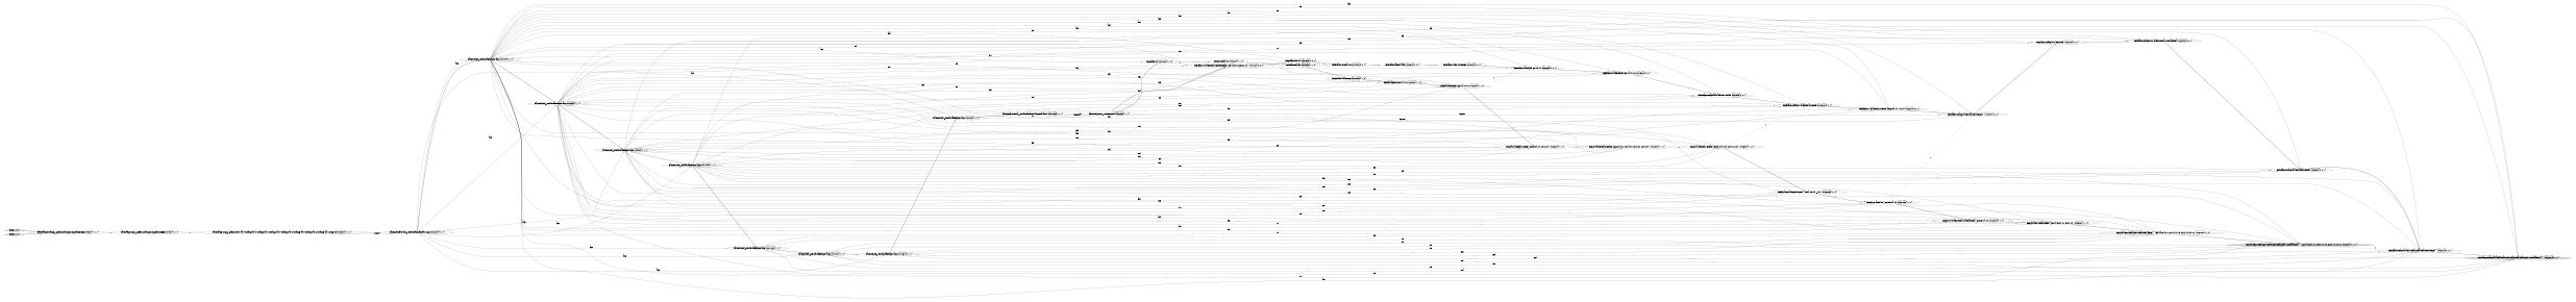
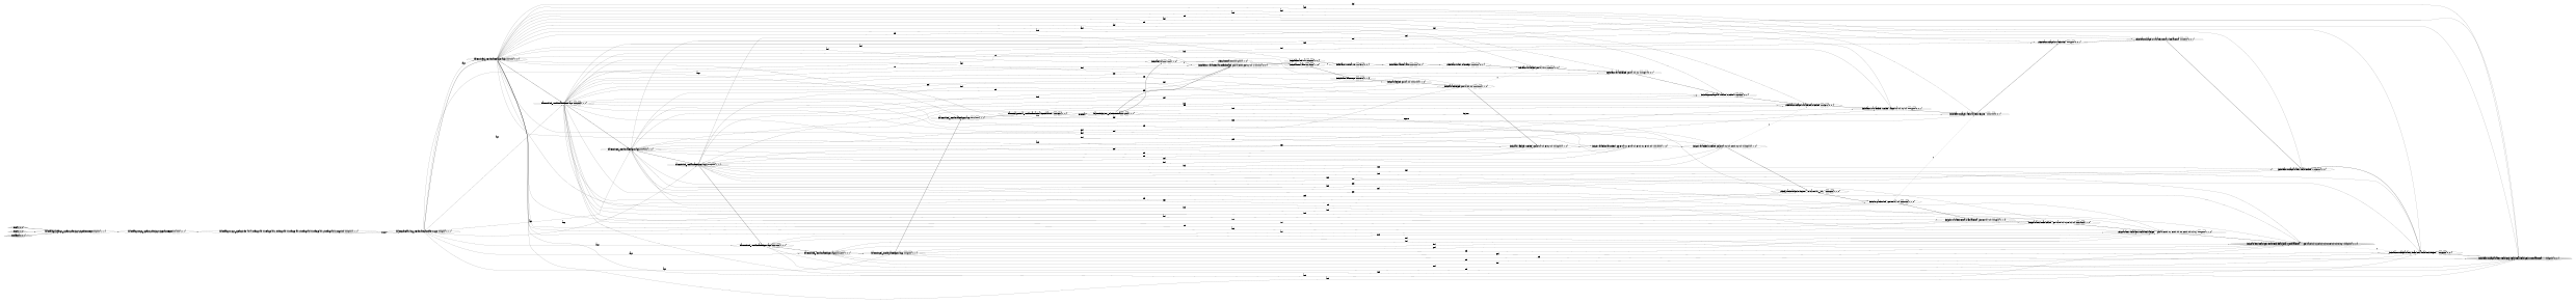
  digraph {
    rankdir=LR
    node [fillcolor=white shape=ellipse style=filled]
    edge [style=solid]
    n1 [label="checkPullFactorsUnchanged(and(or(aRef,bRef),or(cRef,dRef)))@@@24@@@['0', '0', '1']"]
    n2 [label="checkPullFactorsUnchanged(or(and(aRef,bRef),and(cRef,dRef)))@@@25@@@['0', '0', '1']"]
    n3 [label="final RelDataType rowType = typeFactory.builder().add(\"a\",booleanType).add(\"b\",booleanType).add(\"c\",booleanType).add(\"d\",booleanType).add(\"e\",booleanType).add(\"f\",booleanType).add(\"g\",booleanType).add(\"h\",intType).build()@@@5@@@['1', '1', '1']"]
    n4 [label="final RexDynamicParam range = rexBuilder.makeDynamicParam(rowType,0)@@@6@@@['1', '1', '1']"]
    n5 [fillcolor=lightgray label="checkCnf(and(aRef,or(bRef,and(cRef,or(dRef,and(eRef,or(fRef,and(gRef,or(trueLiteral,falseLiteral)))))))),\"AND(?0.a, OR(?0.b, ?0.c), OR(?0.b, ?0.d, ?0.e), OR(?0.b, ?0.d, ?0.f, ?0.g))\")@@@31@@@['1', '1', '0']"]
    n6 [label="checkPullFactorsUnchanged(and(aRef,or(bRef,and(cRef,or(dRef,and(eRef,or(fRef,gRef)))))))@@@31@@@['0', '0', '1']"]
    n7 [label="final RexNode gRef = rexBuilder.makeFieldAccess(range,6)@@@13@@@['1', '1', '1']"]
    n8 [label="final RexNode hRef = rexBuilder.makeFieldAccess(range,7)@@@14@@@['1', '1', '1']"]
    n9 [label="checkCnf(and(aRef,or(bRef,and(cRef,or(dRef,and(eRef,or(fRef,gRef)))))),\"AND(?0.a, OR(?0.b, ?0.c), OR(?0.b, ?0.d, ?0.e), OR(?0.b, ?0.d, ?0.f, ?0.g))\")@@@30@@@['1', '1', '0']"]
    n10 [fillcolor=lightgray label="checkPullFactorsUnchanged(and(aRef,or(bRef,and(cRef,or(dRef,and(eRef,or(fRef,and(gRef,or(trueLiteral,falseLiteral)))))))))@@@32@@@['0', '0', '1']"]
    n11 [fillcolor=lightgray label="testCnf['1', '0', '0']" shape=diamond]
    n12 [label="final RelDataType booleanType = typeFactory.createSqlType(SqlTypeName.BOOLEAN)@@@3@@@['1', '1', '1']"]
    n13 [label="final RexNode hEqSeven = eq(hRef,sevenLiteral)@@@16@@@['1', '1', '1']"]
    n14 [label="final RexLiteral sevenLiteral = rexBuilder.makeExactLiteral(BigDecimal.valueOf(7))@@@15@@@['1', '1', '1']"]
    n15 [label="checkCnf(aRef,\"?0.a\")@@@17@@@['1', '1', '0']"]
    n16 [label="checkPullFactorsUnchanged(or(aRef,not(and(bRef,not(hEqSeven)))))@@@27@@@['0', '0', '1']"]
    n17 [label="checkPullFactors(or(and(aRef,bRef),and(cRef,aRef,dRef,aRef)),\"AND(?0.a, OR(?0.b, AND(?0.c, ?0.d)))\")@@@17@@@['0', '0', '1']"]
    n18 [label="checkCnf(or(aRef,not(and(bRef,not(hEqSeven)))),\"OR(?0.a, NOT(?0.b), =(?0.h, 7))\")@@@26@@@['1', '1', '0']"]
    n19 [label="final RexNode dRef = rexBuilder.makeFieldAccess(range,3)@@@10@@@['1', '1', '1']"]
    n20 [label="final RexNode bRef = rexBuilder.makeFieldAccess(range,1)@@@8@@@['1', '1', '1']"]
    n21 [label="final RexNode cRef = rexBuilder.makeFieldAccess(range,2)@@@9@@@['1', '1', '1']"]
    n22 [label="final RexNode eRef = rexBuilder.makeFieldAccess(range,4)@@@11@@@['1', '1', '1']"]
    n23 [label="final RexNode aRef = rexBuilder.makeFieldAccess(range,0)@@@7@@@['1', '1', '1']"]
    n24 [label="final RexNode fRef = rexBuilder.makeFieldAccess(range,5)@@@12@@@['1', '1', '1']"]
    n25 [label="checkPullFactorsUnchanged(and(aRef,or(bRef,and(cRef,dRef))))@@@30@@@['0', '0', '1']"]
    n26 [label="checkCnf(or(and(aRef,bRef),or(cRef,dRef)),\"AND(OR(?0.a, ?0.c, ?0.d), OR(?0.b, ?0.c, ?0.d))\")@@@25@@@['1', '1', '0']"]
    n27 [label="checkCnf(or(and(aRef,bRef),and(cRef,dRef)),\"AND(OR(?0.a, ?0.c), OR(?0.a, ?0.d), OR(?0.b, ?0.c), OR(?0.b, ?0.d))\")@@@24@@@['1', '1', '0']"]
    n28 [label="checkCnf(and(aRef,or(bRef,and(cRef,dRef))),\"AND(?0.a, OR(?0.b, ?0.c), OR(?0.b, ?0.d))\")@@@29@@@['1', '1', '0']"]
    n29 [label="checkCnf(and(or(aRef,bRef),or(cRef,dRef)),\"AND(OR(?0.a, ?0.b), OR(?0.c, ?0.d))\")@@@23@@@['1', '1', '0']"]
    n30 [label="checkPullFactors(or(and(aRef,bRef),or(cRef,dRef)),\"OR(AND(?0.a, ?0.b), ?0.c, ?0.d)\")@@@26@@@['0', '0', '1']"]
    n31 [label="checkPullFactors(and(aRef,bRef,cRef),\"AND(?0.a, ?0.b, ?0.c)\")@@@23@@@['0', '0', '1']"]
    n32 [label="checkCnf(and(aRef,bRef),\"AND(?0.a, ?0.b)\")@@@21@@@['1', '1', '0']"]
    n33 [label="checkPullFactorsUnchanged(not(or(aRef,not(bRef))))@@@28@@@['0', '0', '1']"]
    n34 [label="checkPullFactorsUnchanged(not(or(and(aRef,trueLiteral),not(bRef),falseLiteral)))@@@29@@@['0', '0', '1']"]
    n35 [label="checkCnf(and(aRef,bRef,cRef),\"AND(?0.a, ?0.b, ?0.c)\")@@@22@@@['1', '1', '0']"]
    n36 [label="checkCnf(not(or(and(aRef,trueLiteral),not(bRef),falseLiteral)),\"AND(NOT(?0.a), ?0.b)\")@@@28@@@['1', '1', '0']"]
    n37 [label="checkCnf(not(or(aRef,not(bRef))),\"AND(NOT(?0.a), ?0.b)\")@@@27@@@['1', '1', '0']"]
    n38 [label="checkPullFactors(and(aRef,bRef),\"AND(?0.a, ?0.b)\")@@@22@@@['0', '0', '1']"]
    n39 [label="checkCnf(trueLiteral,\"true\")@@@18@@@['1', '1', '0']"]
    n40 [label="checkPullFactors(trueLiteral,\"true\")@@@19@@@['0', '0', '1']"]
    n41 [label="checkPullFactors(falseLiteral,\"false\")@@@20@@@['0', '0', '1']"]
    n42 [label="checkPullFactors(aRef,\"?0.a\")@@@18@@@['0', '0', '1']"]
    n43 [label="final RelDataType intType = typeFactory.createSqlType(SqlTypeName.INTEGER)@@@4@@@['1', '1', '1']"]
    n44 [fillcolor=lightgray label="testCnf['0', '1', '0']" shape=diamond]
+   n45 [fillcolor=lightgray label="testPullFactors['0', '0', '1']" shape=diamond]
    n46 [label="checkCnf(falseLiteral,\"false\")@@@19@@@['1', '1', '0']"]
    n47 [label="checkCnf(nullBool,\"null:BOOLEAN\")@@@20@@@['1', '1', '0']"]
    n48 [label="checkPullFactors(nullBool,\"null:BOOLEAN\")@@@21@@@['0', '0', '1']"]
    n1 -> n2 [style=bold]
    n2 -> n30 [style=bold]
    n3 -> n4 [style=bold]
    n3 -> n4 [label=rowType]
    n4 -> n7 [label=range]
    n4 -> n8 [label=range]
    n4 -> n19 [label=range]
    n4 -> n20 [label=range]
    n4 -> n21 [label=range]
    n4 -> n22 [label=range]
    n4 -> n23 [label=range]
    n4 -> n23 [style=bold]
    n4 -> n24 [label=range]
    n5 -> n6 [label=0 style=dashed]
    n6 -> n10 [style=bold]
    n7 -> n5 [label=gRef]
    n7 -> n6 [label=gRef]
    n7 -> n8 [style=bold]
    n7 -> n9 [label=gRef]
    n7 -> n10 [label=gRef]
    n8 -> n13 [label=hRef]
    n8 -> n14 [style=bold]
    n9 -> n5 [style=bold]
    n11 -> n12 [style=bold]
    n12 -> n43 [style=bold]
    n13 -> n15 [style=bold]
    n13 -> n16 [label=hEqSeven]
    n13 -> n17 [style=bold]
    n13 -> n18 [label=hEqSeven]
    n14 -> n13 [style=bold]
    n14 -> n13 [label=sevenLiteral]
    n15 -> n17 [label=0 style=dashed]
    n15 -> n39 [style=bold]
    n16 -> n33 [style=bold]
    n17 -> n42 [style=bold]
    n18 -> n37 [style=bold]
    n19 -> n1 [label=dRef]
    n19 -> n2 [label=dRef]
    n19 -> n5 [label=dRef]
    n19 -> n6 [label=dRef]
    n19 -> n9 [label=dRef]
    n19 -> n10 [label=dRef]
    n19 -> n17 [label=dRef]
    n19 -> n22 [style=bold]
    n19 -> n25 [label=dRef]
    n19 -> n26 [label=dRef]
    n19 -> n27 [label=dRef]
    n19 -> n28 [label=dRef]
    n19 -> n29 [label=dRef]
    n19 -> n30 [label=dRef]
    n20 -> n1 [label=bRef]
    n20 -> n2 [label=bRef]
    n20 -> n5 [label=bRef]
    n20 -> n6 [label=bRef]
    n20 -> n9 [label=bRef]
    n20 -> n10 [label=bRef]
    n20 -> n16 [label=bRef]
    n20 -> n17 [label=bRef]
    n20 -> n18 [label=bRef]
    n20 -> n21 [style=bold]
    n20 -> n25 [label=bRef]
    n20 -> n26 [label=bRef]
    n20 -> n27 [label=bRef]
    n20 -> n28 [label=bRef]
    n20 -> n29 [label=bRef]
    n20 -> n30 [label=bRef]
    n20 -> n31 [label=bRef]
    n20 -> n32 [label=bRef]
    n20 -> n33 [label=bRef]
    n20 -> n34 [label=bRef]
    n20 -> n35 [label=bRef]
    n20 -> n36 [label=bRef]
    n20 -> n37 [label=bRef]
    n20 -> n38 [label=bRef]
    n21 -> n1 [label=cRef]
    n21 -> n2 [label=cRef]
    n21 -> n5 [label=cRef]
    n21 -> n6 [label=cRef]
    n21 -> n9 [label=cRef]
    n21 -> n10 [label=cRef]
    n21 -> n17 [label=cRef]
    n21 -> n19 [style=bold]
    n21 -> n25 [label=cRef]
    n21 -> n26 [label=cRef]
    n21 -> n27 [label=cRef]
    n21 -> n28 [label=cRef]
    n21 -> n29 [label=cRef]
    n21 -> n30 [label=cRef]
    n21 -> n31 [label=cRef]
    n21 -> n35 [label=cRef]
    n22 -> n5 [label=eRef]
    n22 -> n6 [label=eRef]
    n22 -> n9 [label=eRef]
    n22 -> n10 [label=eRef]
    n22 -> n24 [style=bold]
    n23 -> n1 [label=aRef]
    n23 -> n2 [label=aRef]
    n23 -> n5 [label=aRef]
    n23 -> n6 [label=aRef]
    n23 -> n9 [label=aRef]
    n23 -> n10 [label=aRef]
    n23 -> n15 [label=aRef]
    n23 -> n16 [label=aRef]
    n23 -> n17 [label=aRef]
    n23 -> n18 [label=aRef]
    n23 -> n20 [style=bold]
    n23 -> n25 [label=aRef]
    n23 -> n26 [label=aRef]
    n23 -> n27 [label=aRef]
    n23 -> n28 [label=aRef]
    n23 -> n29 [label=aRef]
    n23 -> n30 [label=aRef]
    n23 -> n31 [label=aRef]
    n23 -> n32 [label=aRef]
    n23 -> n33 [label=aRef]
    n23 -> n34 [label=aRef]
    n23 -> n35 [label=aRef]
    n23 -> n36 [label=aRef]
    n23 -> n37 [label=aRef]
    n23 -> n38 [label=aRef]
    n23 -> n42 [label=aRef]
    n24 -> n5 [label=fRef]
    n24 -> n6 [label=fRef]
    n24 -> n7 [style=bold]
    n24 -> n9 [label=fRef]
    n24 -> n10 [label=fRef]
    n25 -> n6 [style=bold]
    n26 -> n2 [label=0 style=dashed]
    n26 -> n18 [style=bold]
    n27 -> n26 [style=bold]
    n28 -> n9 [style=bold]
    n29 -> n27 [style=bold]
    n30 -> n16 [style=bold]
    n31 -> n1 [style=bold]
    n32 -> n35 [style=bold]
    n33 -> n34 [style=bold]
    n34 -> n25 [style=bold]
    n35 -> n29 [style=bold]
    n35 -> n38 [label=0 style=dashed]
    n36 -> n28 [style=bold]
    n37 -> n16 [label=0 style=dashed]
    n37 -> n36 [style=bold]
    n38 -> n31 [style=bold]
    n39 -> n46 [style=bold]
    n40 -> n41 [style=bold]
    n41 -> n48 [style=bold]
    n42 -> n40 [style=bold]
    n43 -> n3 [style=bold]
    n44 -> n12 [style=bold]
+   n45 -> n12 [style=bold]
    n46 -> n40 [label=0 style=dashed]
    n46 -> n47 [style=bold]
    n47 -> n32 [style=bold]
    n48 -> n38 [style=bold]
  }
